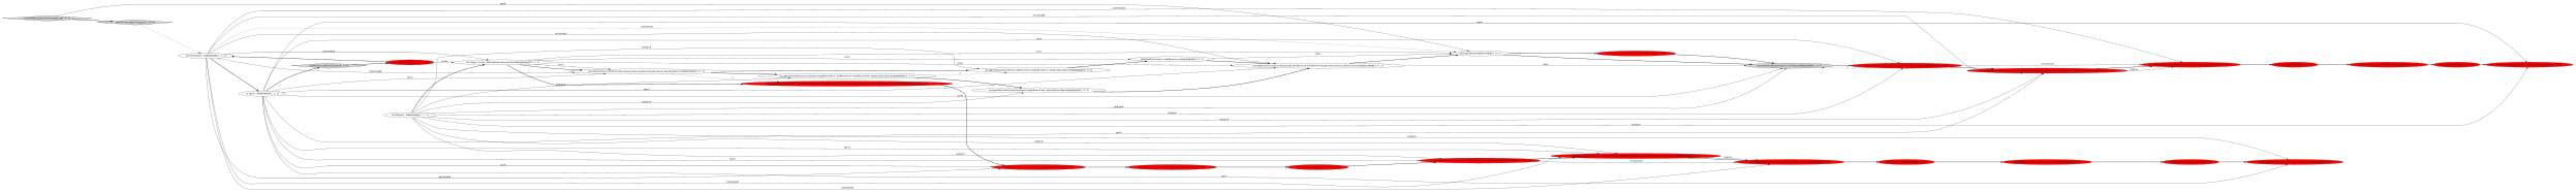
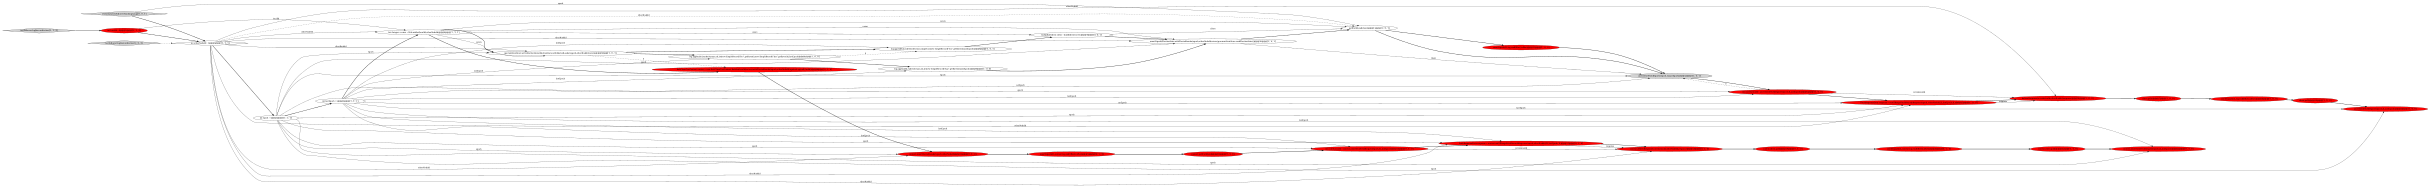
  digraph {
    fontname="Noto Serif"
    rankdir=LR
    node [fillcolor=red fontname="Noto Serif" shape=ellipse style=filled]
    edge [fontname="Noto Serif" style=solid]
    n1 [fillcolor=lightgray label="testInitializeAsFollowerNonEmptyLog['0', '0', '1']" shape=diamond]
-   n2 [fillcolor=white label="int otherNodeId = 1@@@3@@@['1', '1', '1']"]
+   n2 [fillcolor=white label="int otherNodeId = 1@@@3@@@['1', '1', '1']" shape=diamond]
    n3 [fillcolor=white label="pollUntilSend(client)@@@11@@@['1', '0', '1']"]
    n4 [fillcolor=white label="Set<Integer> voters = Utils.mkSet(localId,otherNodeId)@@@6@@@['1', '1', '1']"]
    n5 [fillcolor=white label="assertEquals(ElectionState.withElectedLeader(epoch,otherNodeId,voters),quorumStateStore.readElectionState())@@@10@@@['1', '0', '1']"]
    n6 [fillcolor=white label="quorumStateStore.writeElectionState(ElectionState.withElectedLeader(epoch,otherNodeId,voters))@@@7@@@['1', '0', '1']"]
    n7 [label="FetchResponseData response = outOfRangeFetchRecordsResponse(epoch,otherNodeId,2L,lastEpoch,1L)@@@15@@@['1', '0', '0']"]
    n8 [label="deliverResponse(correlationId,otherNodeId,response)@@@16@@@['1', '0', '0']"]
    n9 [label="FetchResponseData response = context.outOfRangeFetchRecordsResponse(epoch,otherNodeId,2L,lastEpoch,1L)@@@17@@@['0', '1', '0']"]
    n10 [fillcolor=white label="int epoch = 5@@@4@@@['1', '1', '1']"]
    n11 [label="context.assertElectedLeader(epoch,otherNodeId)@@@13@@@['0', '1', '0']"]
    n12 [label="context.deliverResponse(correlationId,otherNodeId,response)@@@18@@@['0', '1', '0']"]
    n13 [fillcolor=white label="log.appendAsLeader(Collections.singleton(new SimpleRecord(\"foo\".getBytes())),lastEpoch)@@@8@@@['0', '0', '1']"]
    n14 [fillcolor=white label="KafkaRaftClient client = buildClient(voters)@@@9@@@['0', '0', '1']"]
    n15 [label="assertEquals(3L,log.endOffset().offset)@@@12@@@['1', '0', '0']"]
    n16 [fillcolor=lightgray label="assertSentFetchRequest(epoch,1L,lastEpoch)@@@12@@@['1', '0', '1']"]
    n17 [label="int correlationId = assertSentFetchRequest(epoch,3L,lastEpoch)@@@14@@@['1', '0', '0']"]
    n18 [label="assertSentFetchRequest(epoch,2L,lastEpoch)@@@20@@@['1', '0', '0']"]
    n19 [label="RaftClientTestContext context = new RaftClientTestContext.Builder(localId,voters).withElectedLeader(epoch,otherNodeId).updateLog(null).build()@@@8@@@['0', '1', '0']"]
    n20 [fillcolor=white label="log.appendAsLeader(Arrays.asList(new SimpleRecord(\"foo\".getBytes()),new SimpleRecord(\"bar\".getBytes())),lastEpoch)@@@8@@@['1', '0', '0']"]
    n21 [label="context.assertSentFetchRequest(epoch,2L,lastEpoch)@@@22@@@['0', '1', '0']"]
    n22 [label="client.poll()@@@17@@@['1', '0', '0']"]
    n23 [fillcolor=white label="int lastEpoch = 3@@@5@@@['1', '1', '1']"]
    n24 [label="int correlationId = context.assertSentFetchRequest(epoch,3L,lastEpoch)@@@16@@@['0', '1', '0']"]
    n25 [fillcolor=white label="log.appendAsLeader(Arrays.asList(new SimpleRecord(\"baz\".getBytes())),lastEpoch)@@@9@@@['1', '0', '0']"]
    n26 [label="assertEquals(3L,context.log.endOffset().offset)@@@14@@@['0', '1', '0']"]
    n27 [label="context.pollUntilSend()@@@15@@@['0', '1', '0']"]
    n28 [label="int localId = 0@@@3@@@['0', '1', '0']"]
    n29 [label="client.poll()@@@19@@@['1', '0', '0']"]
    n30 [label="assertEquals(2L,log.endOffset().offset)@@@18@@@['1', '0', '0']"]
    n31 [label="assertEquals(2L,context.log.endOffset().offset)@@@20@@@['0', '1', '0']"]
    n32 [label="context.client.poll()@@@21@@@['0', '1', '0']"]
    n33 [label="context.client.poll()@@@19@@@['0', '1', '0']"]
    n34 [fillcolor=lightgray label="testFollowerLogReconciliation['1', '0', '0']" shape=diamond]
    n35 [fillcolor=lightgray label="testFollowerLogReconciliation['0', '1', '0']" shape=diamond]
-   n1 -> n34 [style=bold]
+   n1 -> n2 [style=bold]
    n1 -> n3 [label=epoch]
    n2 -> n3 [label=otherNodeId style=dashed]
    n2 -> n4 [label=otherNodeId]
    n2 -> n5 [label=otherNodeId]
    n2 -> n6 [label=otherNodeId]
    n2 -> n7 [label=otherNodeId]
    n2 -> n8 [label=otherNodeId]
    n2 -> n9 [label=otherNodeId]
    n2 -> n10 [style=bold]
    n2 -> n11 [label=otherNodeId]
    n2 -> n12 [label=otherNodeId]
    n3 -> n15 [style=bold]
    n3 -> n16 [style=bold]
    n4 -> n3 [label=voters]
    n4 -> n5 [label=voters]
    n4 -> n6 [style=bold]
    n4 -> n6 [label=voters]
    n4 -> n14 [label=voters]
    n4 -> n19 [style=bold]
    n5 -> n3 [style=bold]
    n5 -> n16 [label=client]
    n6 -> n13 [style=bold]
    n6 -> n19 [label=0 style=dashed]
    n6 -> n20 [style=bold]
    n7 -> n8 [label=response]
    n7 -> n8 [style=bold]
    n8 -> n22 [style=bold]
    n9 -> n12 [style=bold]
    n9 -> n12 [label=response]
    n10 -> n5 [label=epoch]
    n10 -> n6 [label=epoch]
    n10 -> n7 [label=epoch]
    n10 -> n9 [label=epoch]
    n10 -> n11 [label=epoch]
    n10 -> n16 [label=epoch]
    n10 -> n17 [label=epoch]
    n10 -> n18 [label=epoch]
    n10 -> n21 [label=epoch]
-   n10 -> n35 [style=bold]
+   n10 -> n23 [style=bold]
    n10 -> n24 [label=epoch]
    n11 -> n26 [style=bold]
    n12 -> n33 [style=bold]
    n13 -> n14 [style=bold]
    n14 -> n3 [label=client]
    n14 -> n5 [style=bold]
    n15 -> n16 [style=bold]
    n16 -> n17 [style=bold]
    n17 -> n7 [style=bold]
    n17 -> n8 [label=correlationId]
    n17 -> n16 [label=0 style=dashed]
    n19 -> n11 [style=bold]
    n20 -> n13 [label=0 style=dashed]
    n20 -> n25 [style=bold]
    n22 -> n30 [style=bold]
    n23 -> n4 [style=bold]
    n23 -> n7 [label=lastEpoch]
    n23 -> n9 [label=lastEpoch]
    n23 -> n13 [label=lastEpoch]
    n23 -> n16 [label=lastEpoch]
    n23 -> n17 [label=lastEpoch]
    n23 -> n18 [label=lastEpoch]
    n23 -> n20 [label=lastEpoch]
    n23 -> n21 [label=lastEpoch]
    n23 -> n24 [label=lastEpoch]
    n23 -> n25 [label=lastEpoch]
    n24 -> n9 [style=bold]
    n24 -> n12 [label=correlationId]
    n25 -> n5 [style=bold]
    n26 -> n27 [style=bold]
    n27 -> n24 [style=bold]
    n28 -> n2 [style=bold]
    n28 -> n4 [label=localId]
    n29 -> n18 [style=bold]
    n30 -> n29 [style=bold]
    n31 -> n32 [style=bold]
    n32 -> n21 [style=bold]
    n33 -> n31 [style=bold]
    n34 -> n2 [style=dashed]
    n35 -> n28 [style=bold]
  }
